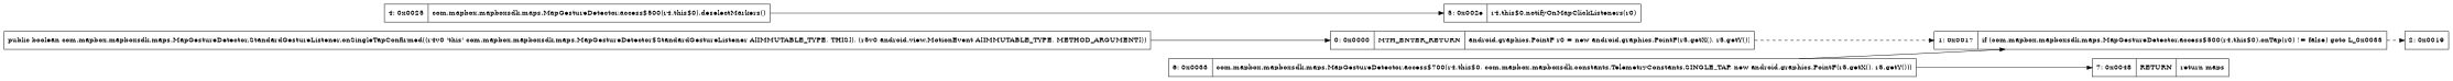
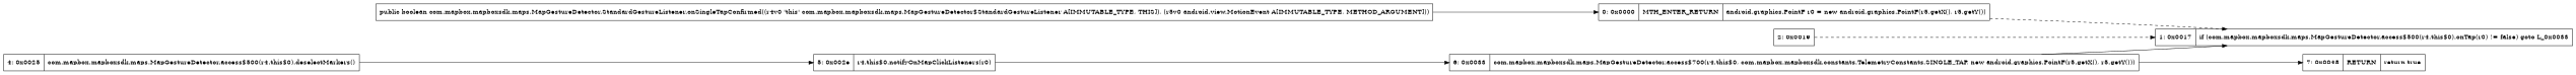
  digraph {
    rankdir=LR
    node [shape=record]
    n1 [label="{0\:\ 0x0000|MTH_ENTER_RETURN\l|android.graphics.PointF r0 = new android.graphics.PointF(r5.getX(), r5.getY())\l}"]
    n2 [label="{1\:\ 0x0017|if (com.mapbox.mapboxsdk.maps.MapGestureDetector.access$500(r4.this$0).onTap(r0) != false) goto L_0x0033\l}"]
    n3 [label="{2\:\ 0x0019}"]
    n4 [label="{6\:\ 0x0033|com.mapbox.mapboxsdk.maps.MapGestureDetector.access$700(r4.this$0, com.mapbox.mapboxsdk.constants.TelemetryConstants.SINGLE_TAP, new android.graphics.PointF(r5.getX(), r5.getY()))\l}"]
-   n5 [label="{7\:\ 0x0048|RETURN\l|return maps\l}"]
+   n5 [label="{7\:\ 0x0048|RETURN\l|return true\l}"]
    n6 [label="{4\:\ 0x0025|com.mapbox.mapboxsdk.maps.MapGestureDetector.access$500(r4.this$0).deselectMarkers()\l}"]
    n7 [label="{5\:\ 0x002e|r4.this$0.notifyOnMapClickListeners(r0)\l}"]
    n8 [label="{public boolean com.mapbox.mapboxsdk.maps.MapGestureDetector.StandardGestureListener.onSingleTapConfirmed((r4v0 'this' com.mapbox.mapboxsdk.maps.MapGestureDetector$StandardGestureListener A[IMMUTABLE_TYPE, THIS]), (r5v0 android.view.MotionEvent A[IMMUTABLE_TYPE, METHOD_ARGUMENT])) }"]
    n1 -> n2 [style=dashed]
-   n2 -> n3 [style=dashed]
+   n3 -> n2 [style=dashed]
    n4 -> n2
    n4 -> n5
    n6 -> n7
+   n7 -> n4
    n8 -> n1
  }
